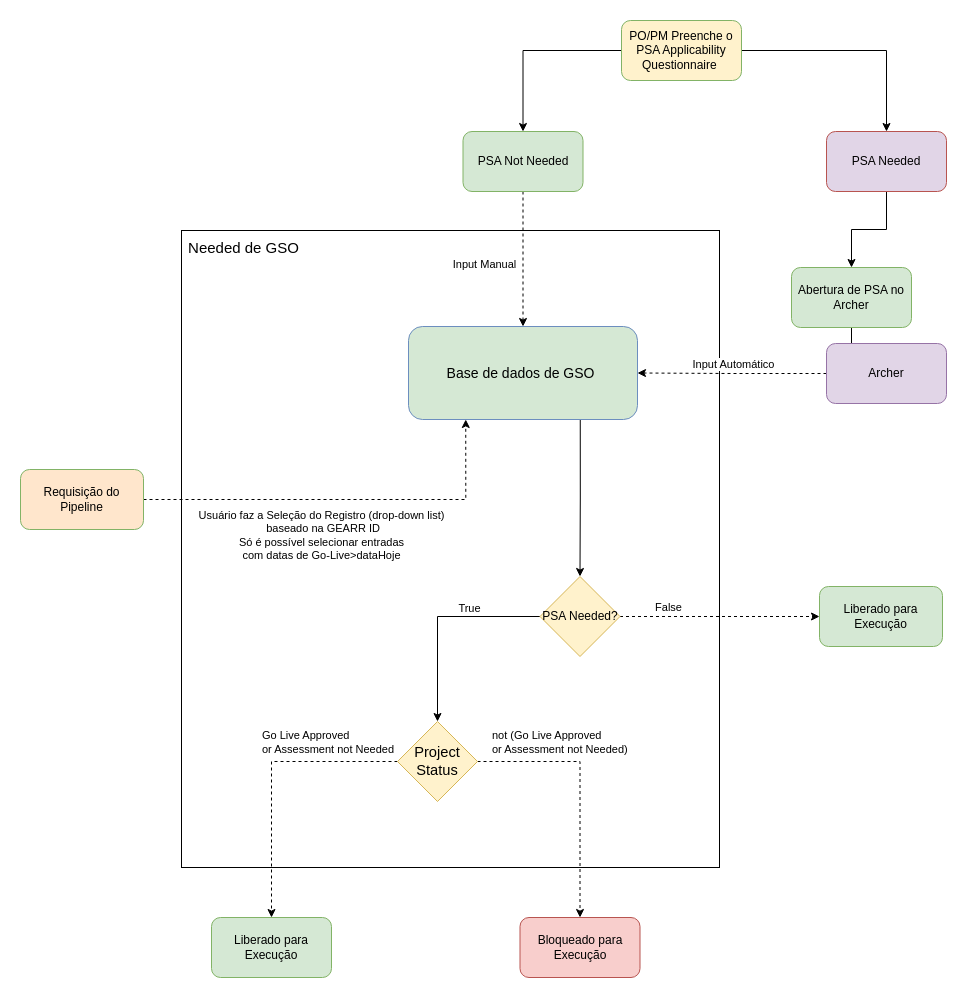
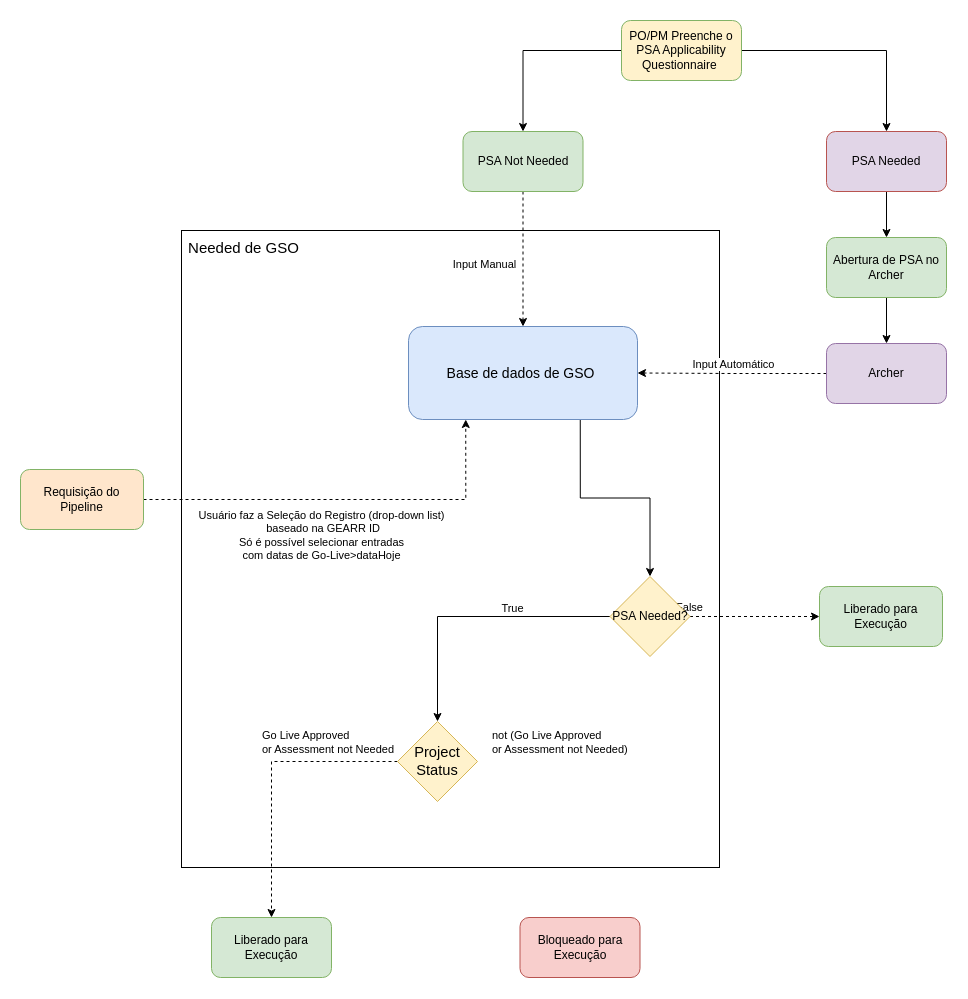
  <mxCell id="0" />
  <mxCell id="1" parent="0" />
  <mxCell id="2" value="&lt;br&gt;" style="rounded=0;whiteSpace=wrap;html=1;" parent="1" vertex="1"><mxGeometry x="181" y="230" width="538" height="637" as="geometry" /></mxCell>
  <mxCell id="3" style="edgeStyle=orthogonalEdgeStyle;rounded=0;orthogonalLoop=1;jettySize=auto;html=1;entryX=0.5;entryY=0;entryDx=0;entryDy=0;" parent="1" source="5" target="8" edge="1"><mxGeometry relative="1" as="geometry" /></mxCell>
  <mxCell id="4" style="edgeStyle=orthogonalEdgeStyle;rounded=0;orthogonalLoop=1;jettySize=auto;html=1;entryX=0.5;entryY=0;entryDx=0;entryDy=0;" parent="1" source="5" target="10" edge="1"><mxGeometry relative="1" as="geometry"><Array as="points"><mxPoint x="886" y="50" /></Array></mxGeometry></mxCell>
  <mxCell id="5" value="PO/PM Preenche o PSA Applicability Questionnaire&amp;nbsp;" style="rounded=1;whiteSpace=wrap;html=1;fillColor=#fff2cc;strokeColor=#82b366;" parent="1" vertex="1"><mxGeometry x="621" y="20" width="120" height="60" as="geometry" /></mxCell>
  <mxCell id="6" style="edgeStyle=orthogonalEdgeStyle;rounded=0;orthogonalLoop=1;jettySize=auto;html=1;entryX=0.5;entryY=0;entryDx=0;entryDy=0;dashed=1;" parent="1" source="8" target="18" edge="1"><mxGeometry relative="1" as="geometry" /></mxCell>
  <mxCell id="7" value="Input Manual" style="edgeLabel;html=1;align=center;verticalAlign=middle;resizable=0;points=[];" parent="6" vertex="1" connectable="0"><mxGeometry x="-0.235" y="4" relative="1" as="geometry"><mxPoint x="-43" y="20" as="offset" /></mxGeometry></mxCell>
  <mxCell id="8" value="PSA Not Needed" style="rounded=1;whiteSpace=wrap;html=1;fillColor=#d5e8d4;strokeColor=#82b366;" parent="1" vertex="1"><mxGeometry x="462.5" y="131" width="120" height="60" as="geometry" /></mxCell>
  <mxCell id="9" style="edgeStyle=orthogonalEdgeStyle;rounded=0;orthogonalLoop=1;jettySize=auto;html=1;" parent="1" source="10" target="13" edge="1"><mxGeometry relative="1" as="geometry" /></mxCell>
  <mxCell id="10" value="PSA Needed" style="rounded=1;whiteSpace=wrap;html=1;fillColor=#e1d5e7;strokeColor=#b85450;" parent="1" vertex="1"><mxGeometry x="826" y="131" width="120" height="60" as="geometry" /></mxCell>
  <mxCell id="11" value="&lt;font style=&quot;font-size: 15px&quot;&gt;Needed de GSO&lt;/font&gt;" style="text;html=1;strokeColor=none;fillColor=none;align=center;verticalAlign=middle;whiteSpace=wrap;rounded=0;" parent="1" vertex="1"><mxGeometry x="181" y="237" width="125" height="20" as="geometry" /></mxCell>
  <mxCell id="12" style="edgeStyle=orthogonalEdgeStyle;rounded=0;orthogonalLoop=1;jettySize=auto;html=1;entryX=0.5;entryY=0;entryDx=0;entryDy=0;" parent="1" source="13" target="16" edge="1"><mxGeometry relative="1" as="geometry" /></mxCell>
- <mxCell id="13" value="Abertura de PSA no Archer" style="rounded=1;whiteSpace=wrap;html=1;fillColor=#d5e8d4;strokeColor=#82b366;" parent="1" vertex="1"><mxGeometry x="791" y="267" width="120" height="60" as="geometry" /></mxCell>
+ <mxCell id="13" value="Abertura de PSA no Archer" style="rounded=1;whiteSpace=wrap;html=1;fillColor=#d5e8d4;strokeColor=#82b366;" parent="1" vertex="1"><mxGeometry x="826" y="237" width="120" height="60" as="geometry" /></mxCell>
  <mxCell id="14" style="edgeStyle=orthogonalEdgeStyle;rounded=0;orthogonalLoop=1;jettySize=auto;html=1;entryX=1;entryY=0.5;entryDx=0;entryDy=0;dashed=1;" parent="1" source="16" target="18" edge="1"><mxGeometry relative="1" as="geometry" /></mxCell>
  <mxCell id="15" value="Input Automático" style="edgeLabel;html=1;align=center;verticalAlign=middle;resizable=0;points=[];" parent="14" vertex="1" connectable="0"><mxGeometry x="-0.247" relative="1" as="geometry"><mxPoint x="-23" y="-10" as="offset" /></mxGeometry></mxCell>
  <mxCell id="16" value="Archer" style="rounded=1;whiteSpace=wrap;html=1;fillColor=#e1d5e7;strokeColor=#9673a6;" parent="1" vertex="1"><mxGeometry x="826" y="343" width="120" height="60" as="geometry" /></mxCell>
  <mxCell id="17" style="edgeStyle=orthogonalEdgeStyle;rounded=0;orthogonalLoop=1;jettySize=auto;html=1;entryX=0.5;entryY=0;entryDx=0;entryDy=0;exitX=0.75;exitY=1;exitDx=0;exitDy=0;" edge="1" parent="1" source="18" target="26"><mxGeometry relative="1" as="geometry" /></mxCell>
- <mxCell id="18" value="&lt;font style=&quot;font-size: 14px&quot;&gt;Base de dados de GSO&amp;nbsp;&lt;/font&gt;" style="rounded=1;whiteSpace=wrap;html=1;fillColor=#d5e8d4;strokeColor=#6c8ebf;" parent="1" vertex="1"><mxGeometry x="408" y="326" width="229" height="93" as="geometry" /></mxCell>
+ <mxCell id="18" value="&lt;font style=&quot;font-size: 14px&quot;&gt;Base de dados de GSO&amp;nbsp;&lt;/font&gt;" style="rounded=1;whiteSpace=wrap;html=1;fillColor=#dae8fc;strokeColor=#6c8ebf;" parent="1" vertex="1"><mxGeometry x="408" y="326" width="229" height="93" as="geometry" /></mxCell>
  <mxCell id="19" style="edgeStyle=orthogonalEdgeStyle;rounded=0;orthogonalLoop=1;jettySize=auto;html=1;entryX=0.25;entryY=1;entryDx=0;entryDy=0;dashed=1;" parent="1" source="21" target="18" edge="1"><mxGeometry relative="1" as="geometry" /></mxCell>
  <mxCell id="20" value="Usuário faz a Seleção do Registro (drop-down list)&lt;br&gt;&amp;nbsp;baseado na GEARR ID&lt;br&gt;Só é possível selecionar entradas &lt;br&gt;com datas de Go-Live&amp;gt;dataHoje" style="edgeLabel;html=1;align=center;verticalAlign=middle;resizable=0;points=[];" parent="19" vertex="1" connectable="0"><mxGeometry x="-0.042" y="-2" relative="1" as="geometry"><mxPoint x="-16" y="33" as="offset" /></mxGeometry></mxCell>
  <mxCell id="21" value="Requisição do Pipeline" style="rounded=1;whiteSpace=wrap;html=1;fillColor=#ffe6cc;strokeColor=#82b366;" parent="1" vertex="1"><mxGeometry x="20" y="469" width="123" height="60" as="geometry" /></mxCell>
  <mxCell id="22" style="edgeStyle=orthogonalEdgeStyle;rounded=0;orthogonalLoop=1;jettySize=auto;html=1;entryX=0.5;entryY=0;entryDx=0;entryDy=0;" parent="1" source="26" target="30" edge="1"><mxGeometry relative="1" as="geometry"><mxPoint x="360.5" y="710" as="targetPoint" /></mxGeometry></mxCell>
  <mxCell id="23" value="True" style="edgeLabel;html=1;align=center;verticalAlign=middle;resizable=0;points=[];" parent="22" vertex="1" connectable="0"><mxGeometry x="-0.227" y="2" relative="1" as="geometry"><mxPoint x="9" y="-11" as="offset" /></mxGeometry></mxCell>
  <mxCell id="24" style="edgeStyle=orthogonalEdgeStyle;rounded=0;orthogonalLoop=1;jettySize=auto;html=1;entryX=0;entryY=0.5;entryDx=0;entryDy=0;dashed=1;" parent="1" source="26" target="27" edge="1"><mxGeometry relative="1" as="geometry" /></mxCell>
  <mxCell id="25" value="False" style="edgeLabel;html=1;align=center;verticalAlign=middle;resizable=0;points=[];" parent="24" vertex="1" connectable="0"><mxGeometry x="0.382" y="2" relative="1" as="geometry"><mxPoint x="-90" y="-8" as="offset" /></mxGeometry></mxCell>
- <mxCell id="26" value="PSA Needed?" style="rhombus;whiteSpace=wrap;html=1;fillColor=#fff2cc;strokeColor=#d6b656;" parent="1" vertex="1"><mxGeometry x="539.5" y="576" width="80" height="80" as="geometry" /></mxCell>
+ <mxCell id="26" value="PSA Needed?" style="rhombus;whiteSpace=wrap;html=1;fillColor=#fff2cc;strokeColor=#d6b656;" parent="1" vertex="1"><mxGeometry x="609.5" y="576" width="80" height="80" as="geometry" /></mxCell>
  <mxCell id="27" value="Liberado para Execução" style="rounded=1;whiteSpace=wrap;html=1;fillColor=#d5e8d4;strokeColor=#82b366;" parent="1" vertex="1"><mxGeometry x="819" y="586" width="123" height="60" as="geometry" /></mxCell>
  <mxCell id="28" style="edgeStyle=orthogonalEdgeStyle;rounded=0;orthogonalLoop=1;jettySize=auto;html=1;entryX=0.5;entryY=0;entryDx=0;entryDy=0;dashed=1;" parent="1" source="30" target="31" edge="1"><mxGeometry relative="1" as="geometry" /></mxCell>
- <mxCell id="29" style="edgeStyle=orthogonalEdgeStyle;rounded=0;orthogonalLoop=1;jettySize=auto;html=1;entryX=0.5;entryY=0;entryDx=0;entryDy=0;dashed=1;" parent="1" source="30" target="32" edge="1"><mxGeometry relative="1" as="geometry" /></mxCell>
  <mxCell id="30" value="&lt;font face=&quot;calibri, sans-serif&quot;&gt;&lt;span style=&quot;font-size: 14.667px&quot;&gt;Project Status&lt;/span&gt;&lt;/font&gt;" style="rhombus;whiteSpace=wrap;html=1;fillColor=#fff2cc;strokeColor=#d6b656;" parent="1" vertex="1"><mxGeometry x="397" y="721" width="80" height="80" as="geometry" /></mxCell>
  <mxCell id="31" value="Liberado para Execução" style="rounded=1;whiteSpace=wrap;html=1;fillColor=#d5e8d4;strokeColor=#82b366;" parent="1" vertex="1"><mxGeometry x="211" y="917" width="120" height="60" as="geometry" /></mxCell>
  <mxCell id="32" value="Bloqueado para Execução" style="rounded=1;whiteSpace=wrap;html=1;fillColor=#f8cecc;strokeColor=#b85450;" parent="1" vertex="1"><mxGeometry x="519.5" y="917" width="120" height="60" as="geometry" /></mxCell>
  <mxCell id="33" value="&lt;span style=&quot;color: rgb(0, 0, 0); font-family: helvetica; font-size: 11px; font-style: normal; font-weight: 400; letter-spacing: normal; text-align: center; text-indent: 0px; text-transform: none; word-spacing: 0px; background-color: rgb(255, 255, 255); display: inline; float: none;&quot;&gt;not (Go Live Approved&lt;/span&gt;&lt;br style=&quot;color: rgb(0, 0, 0); font-family: helvetica; font-size: 11px; font-style: normal; font-weight: 400; letter-spacing: normal; text-align: center; text-indent: 0px; text-transform: none; word-spacing: 0px;&quot;&gt;&lt;span style=&quot;color: rgb(0, 0, 0); font-family: helvetica; font-size: 11px; font-style: normal; font-weight: 400; letter-spacing: normal; text-align: center; text-indent: 0px; text-transform: none; word-spacing: 0px; background-color: rgb(255, 255, 255); display: inline; float: none;&quot;&gt;or Assessment not Needed)&lt;/span&gt;" style="text;whiteSpace=wrap;html=1;" parent="1" vertex="1"><mxGeometry x="490" y="721" width="145" height="42" as="geometry" /></mxCell>
  <mxCell id="34" value="&lt;span style=&quot;color: rgb(0 , 0 , 0) ; font-style: normal ; font-weight: 400 ; letter-spacing: normal ; text-indent: 0px ; text-transform: none ; word-spacing: 0px ; font-family: &amp;#34;helvetica&amp;#34; ; font-size: 11px ; text-align: center ; background-color: rgb(255 , 255 , 255) ; display: inline ; float: none&quot;&gt;Go Live Approved&lt;/span&gt;&lt;br style=&quot;color: rgb(0 , 0 , 0) ; font-style: normal ; font-weight: 400 ; letter-spacing: normal ; text-indent: 0px ; text-transform: none ; word-spacing: 0px ; background-color: rgb(255 , 255 , 255) ; font-family: &amp;#34;helvetica&amp;#34; ; font-size: 11px ; text-align: center&quot;&gt;&lt;span style=&quot;color: rgb(0 , 0 , 0) ; font-style: normal ; font-weight: 400 ; letter-spacing: normal ; text-indent: 0px ; text-transform: none ; word-spacing: 0px ; font-family: &amp;#34;helvetica&amp;#34; ; font-size: 11px ; text-align: center ; background-color: rgb(255 , 255 , 255) ; display: inline ; float: none&quot;&gt;or Assessment not Needed&lt;/span&gt;" style="text;whiteSpace=wrap;html=1;" parent="1" vertex="1"><mxGeometry x="260.004" y="720.996" width="152" height="42" as="geometry" /></mxCell>
